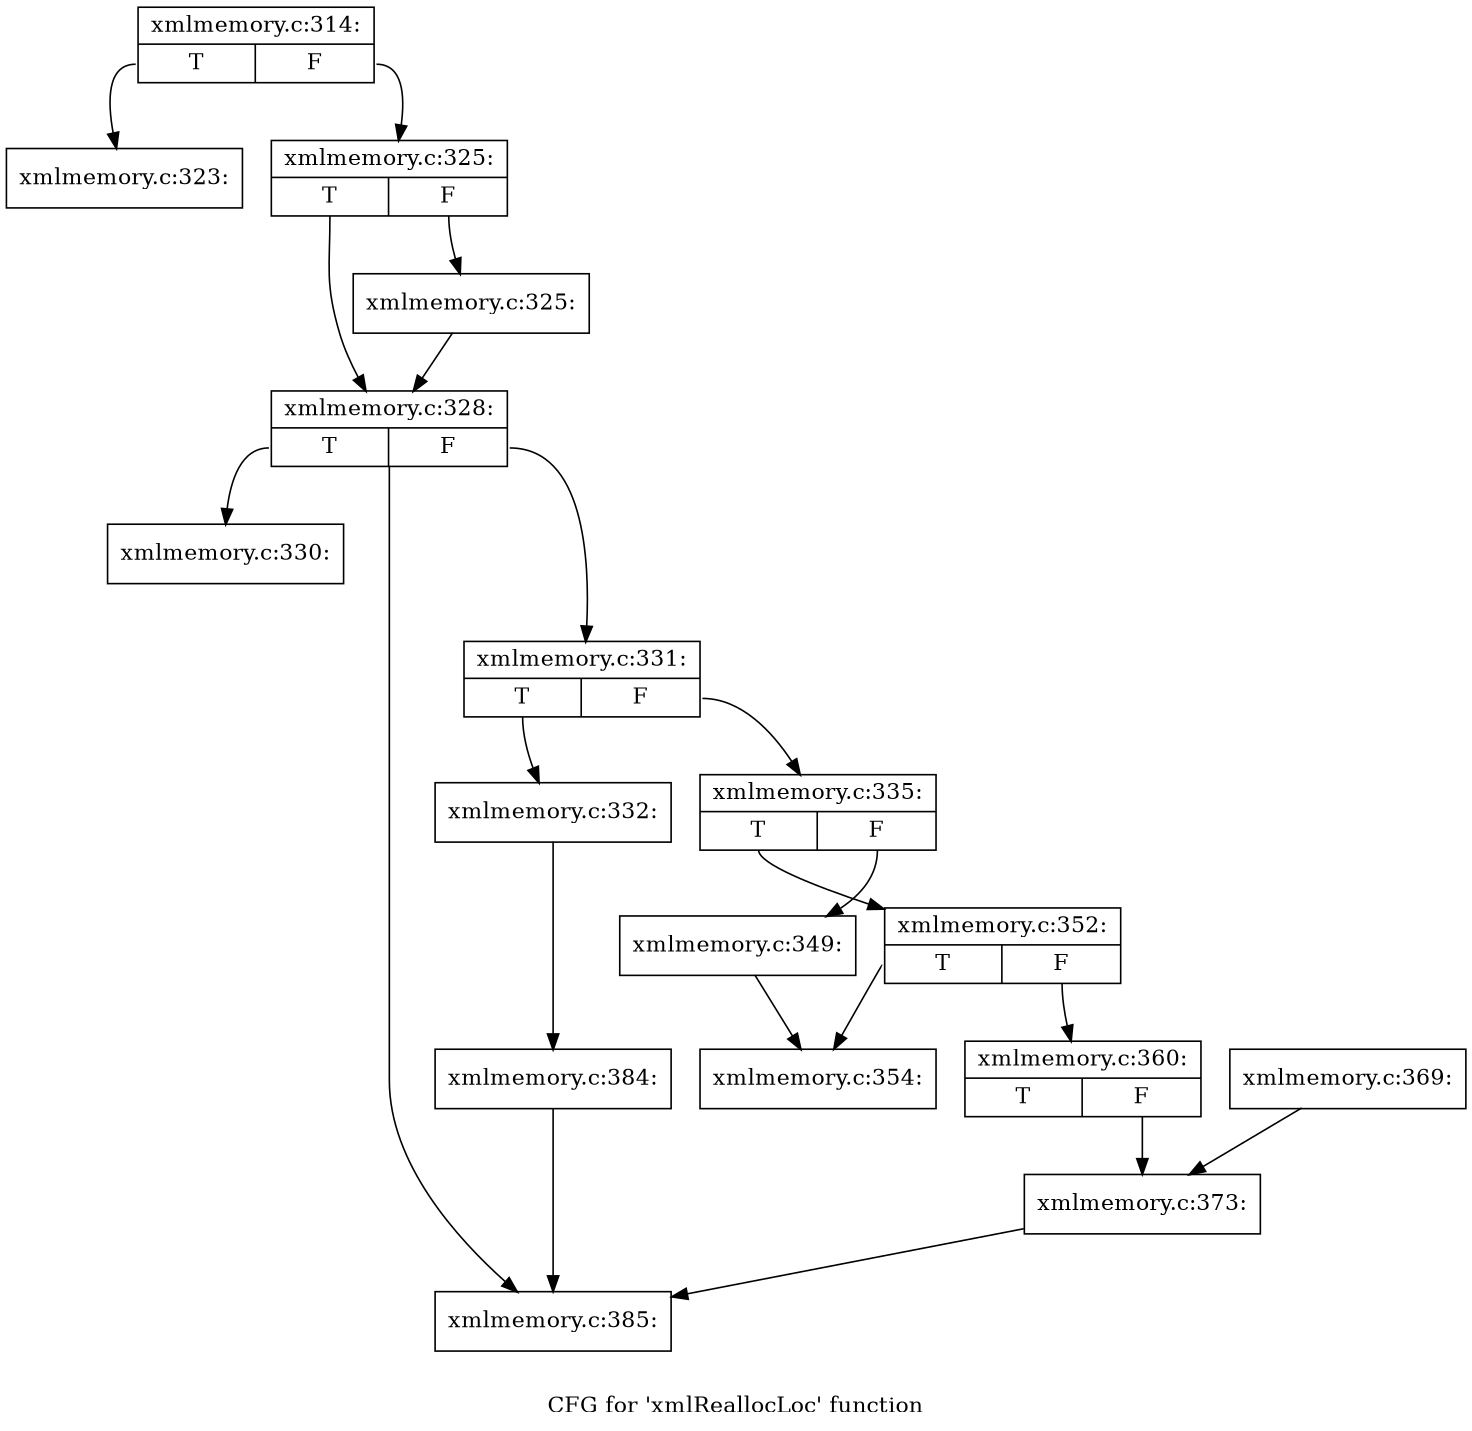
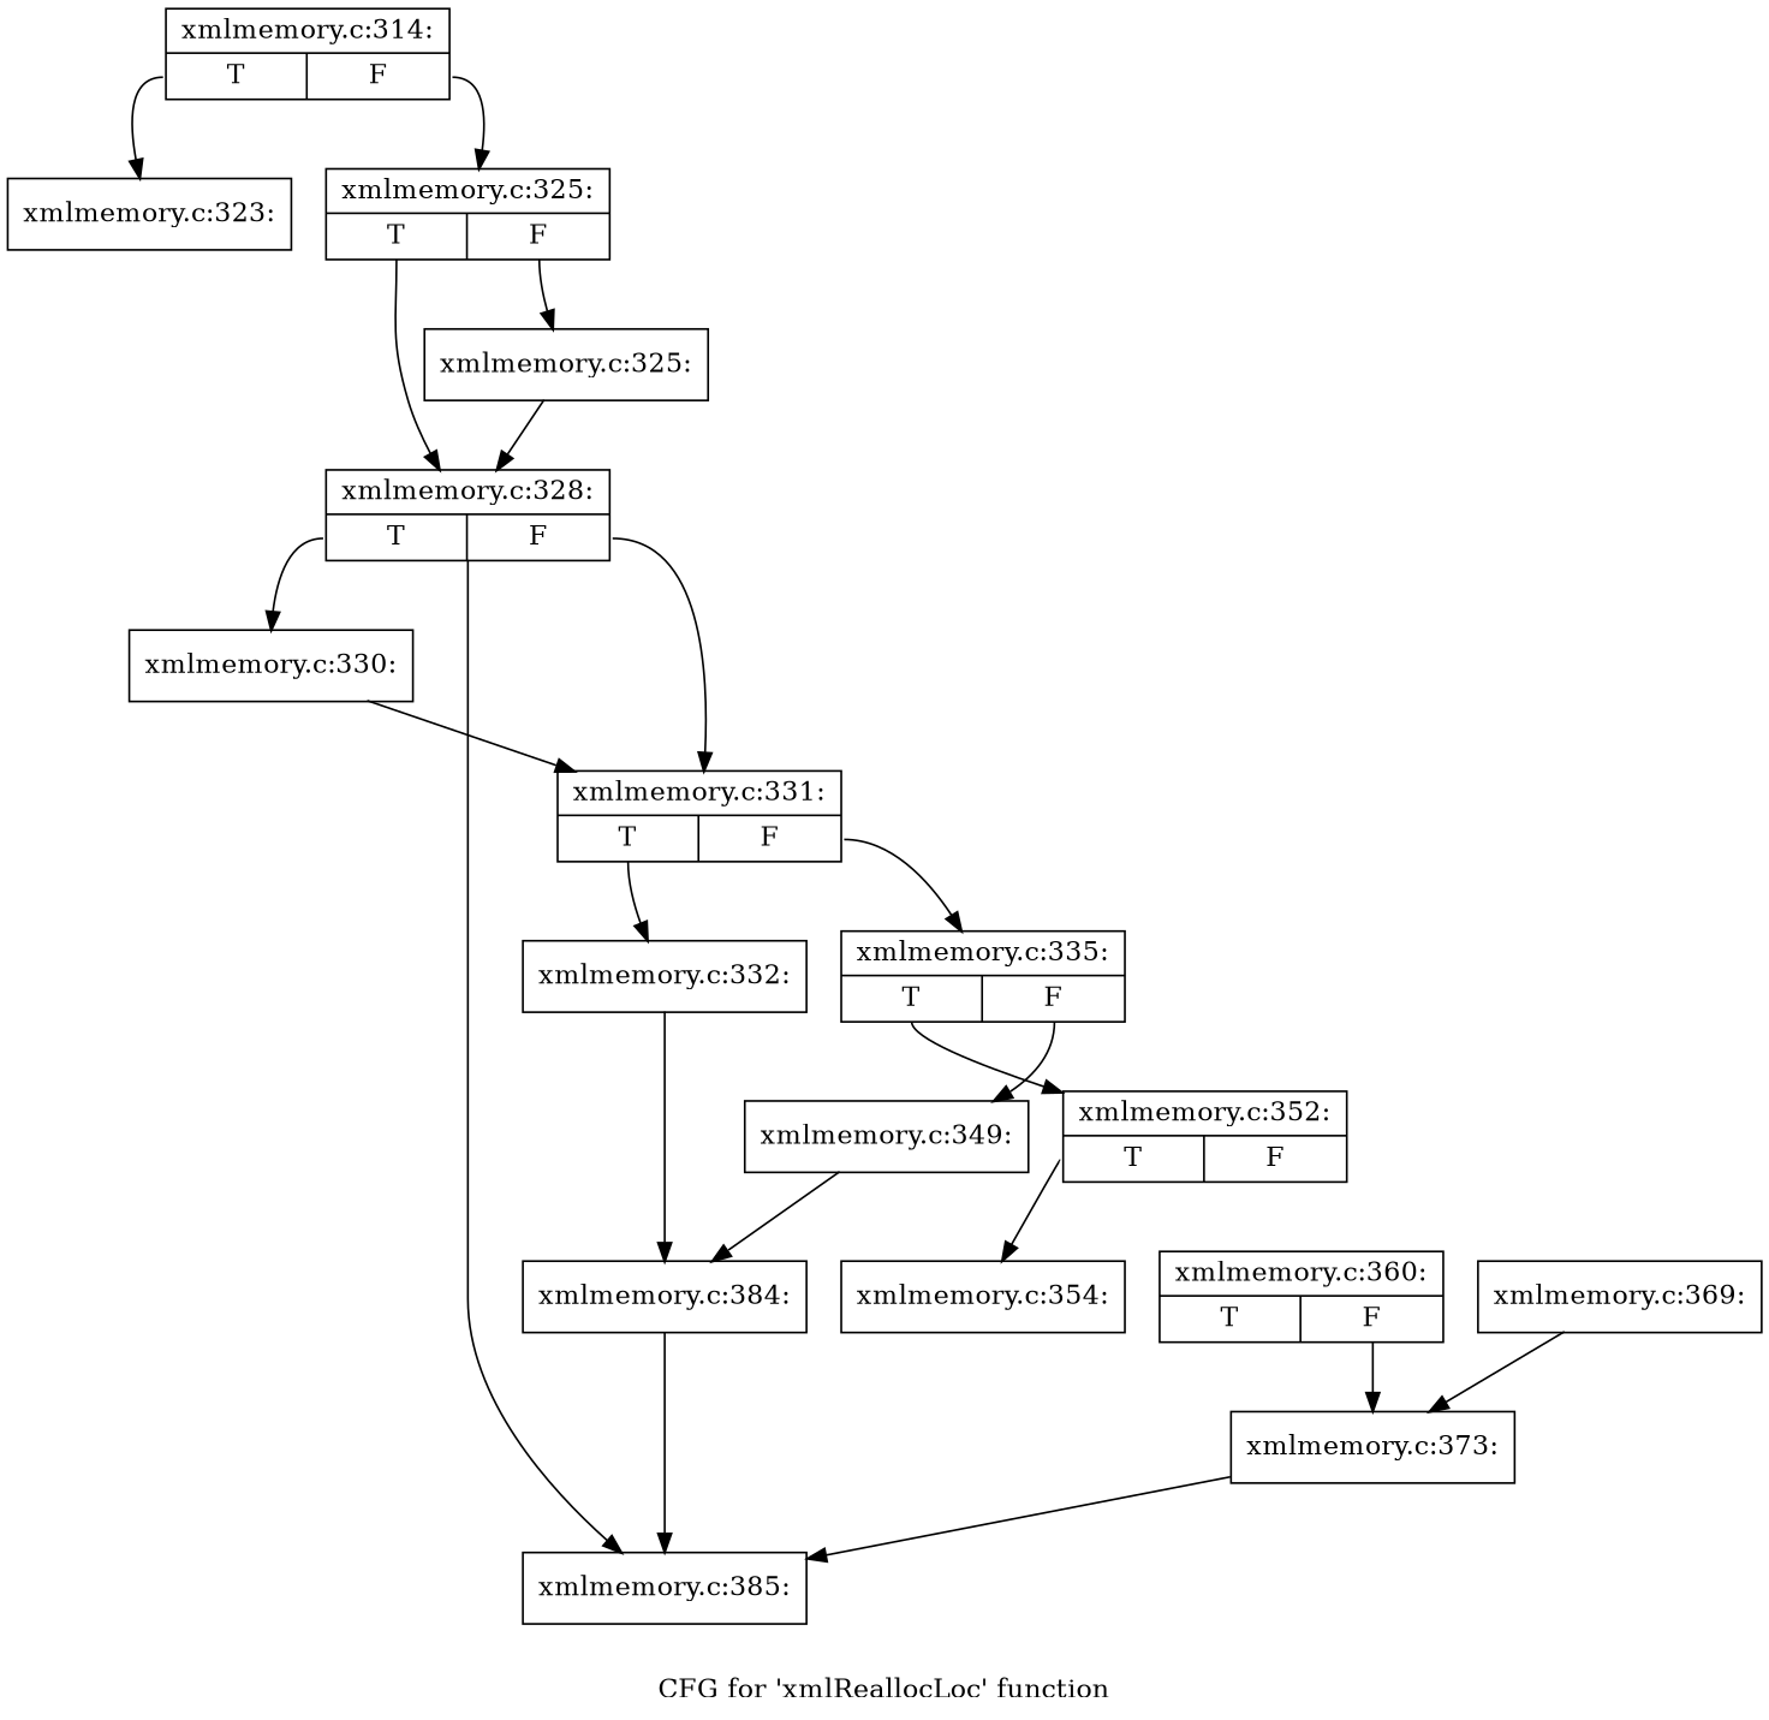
  digraph {
    label="CFG for 'xmlReallocLoc' function"
    node [shape=record]
    n1 [label="{xmlmemory.c:314:|{<s0>T|<s1>F}}"]
    n2 [label="{xmlmemory.c:323:}"]
    n3 [label="{xmlmemory.c:325:|{<s0>T|<s1>F}}"]
    n4 [label="{xmlmemory.c:328:|{<s0>T|<s1>F}}"]
    n5 [label="{xmlmemory.c:325:}"]
    n6 [label="{xmlmemory.c:385:}"]
    n7 [label="{xmlmemory.c:330:}"]
    n8 [label="{xmlmemory.c:331:|{<s0>T|<s1>F}}"]
    n9 [label="{xmlmemory.c:332:}"]
    n10 [label="{xmlmemory.c:335:|{<s0>T|<s1>F}}"]
    n11 [label="{xmlmemory.c:384:}"]
    n12 [label="{xmlmemory.c:352:|{<s0>T|<s1>F}}"]
    n13 [label="{xmlmemory.c:349:}"]
    n14 [label="{xmlmemory.c:354:}"]
    n15 [label="{xmlmemory.c:360:|{<s0>T|<s1>F}}"]
    n16 [label="{xmlmemory.c:373:}"]
    n17 [label="{xmlmemory.c:369:}"]
    n1 -> n2 [tailport=s0]
    n1 -> n3 [tailport=s1]
    n3 -> n4 [tailport=s0]
    n3 -> n5 [tailport=s1]
    n4 -> n6
    n4 -> n7 [tailport=s0]
    n4 -> n8 [tailport=s1]
    n5 -> n4
+   n7 -> n8
    n8 -> n9 [tailport=s0]
    n8 -> n10 [tailport=s1]
    n9 -> n11
    n10 -> n12 [tailport=s0]
    n10 -> n13 [tailport=s1]
    n11 -> n6
    n12 -> n14 [tailport=s0]
-   n12 -> n15 [tailport=s1]
-   n13 -> n14
+   n13 -> n11
    n15 -> n16 [tailport=s1]
    n16 -> n6
    n17 -> n16
  }
